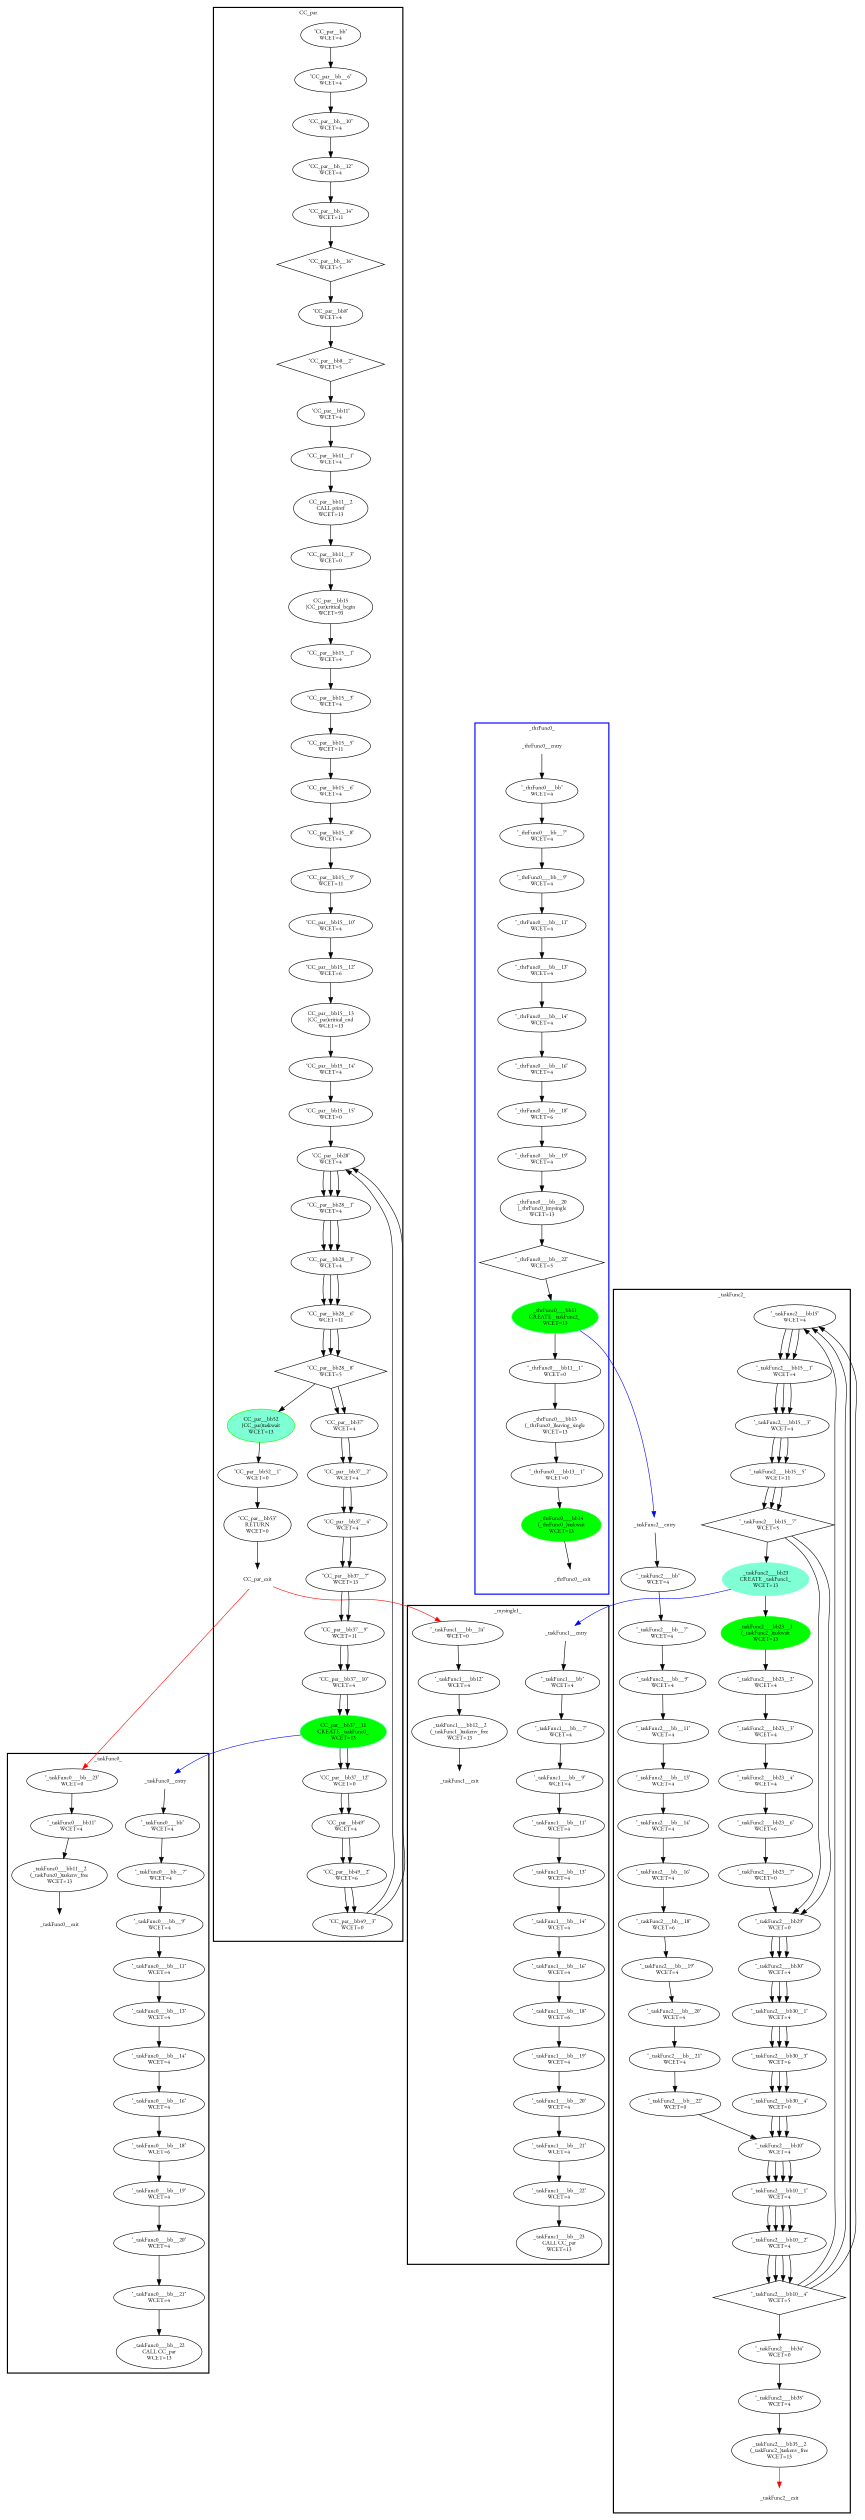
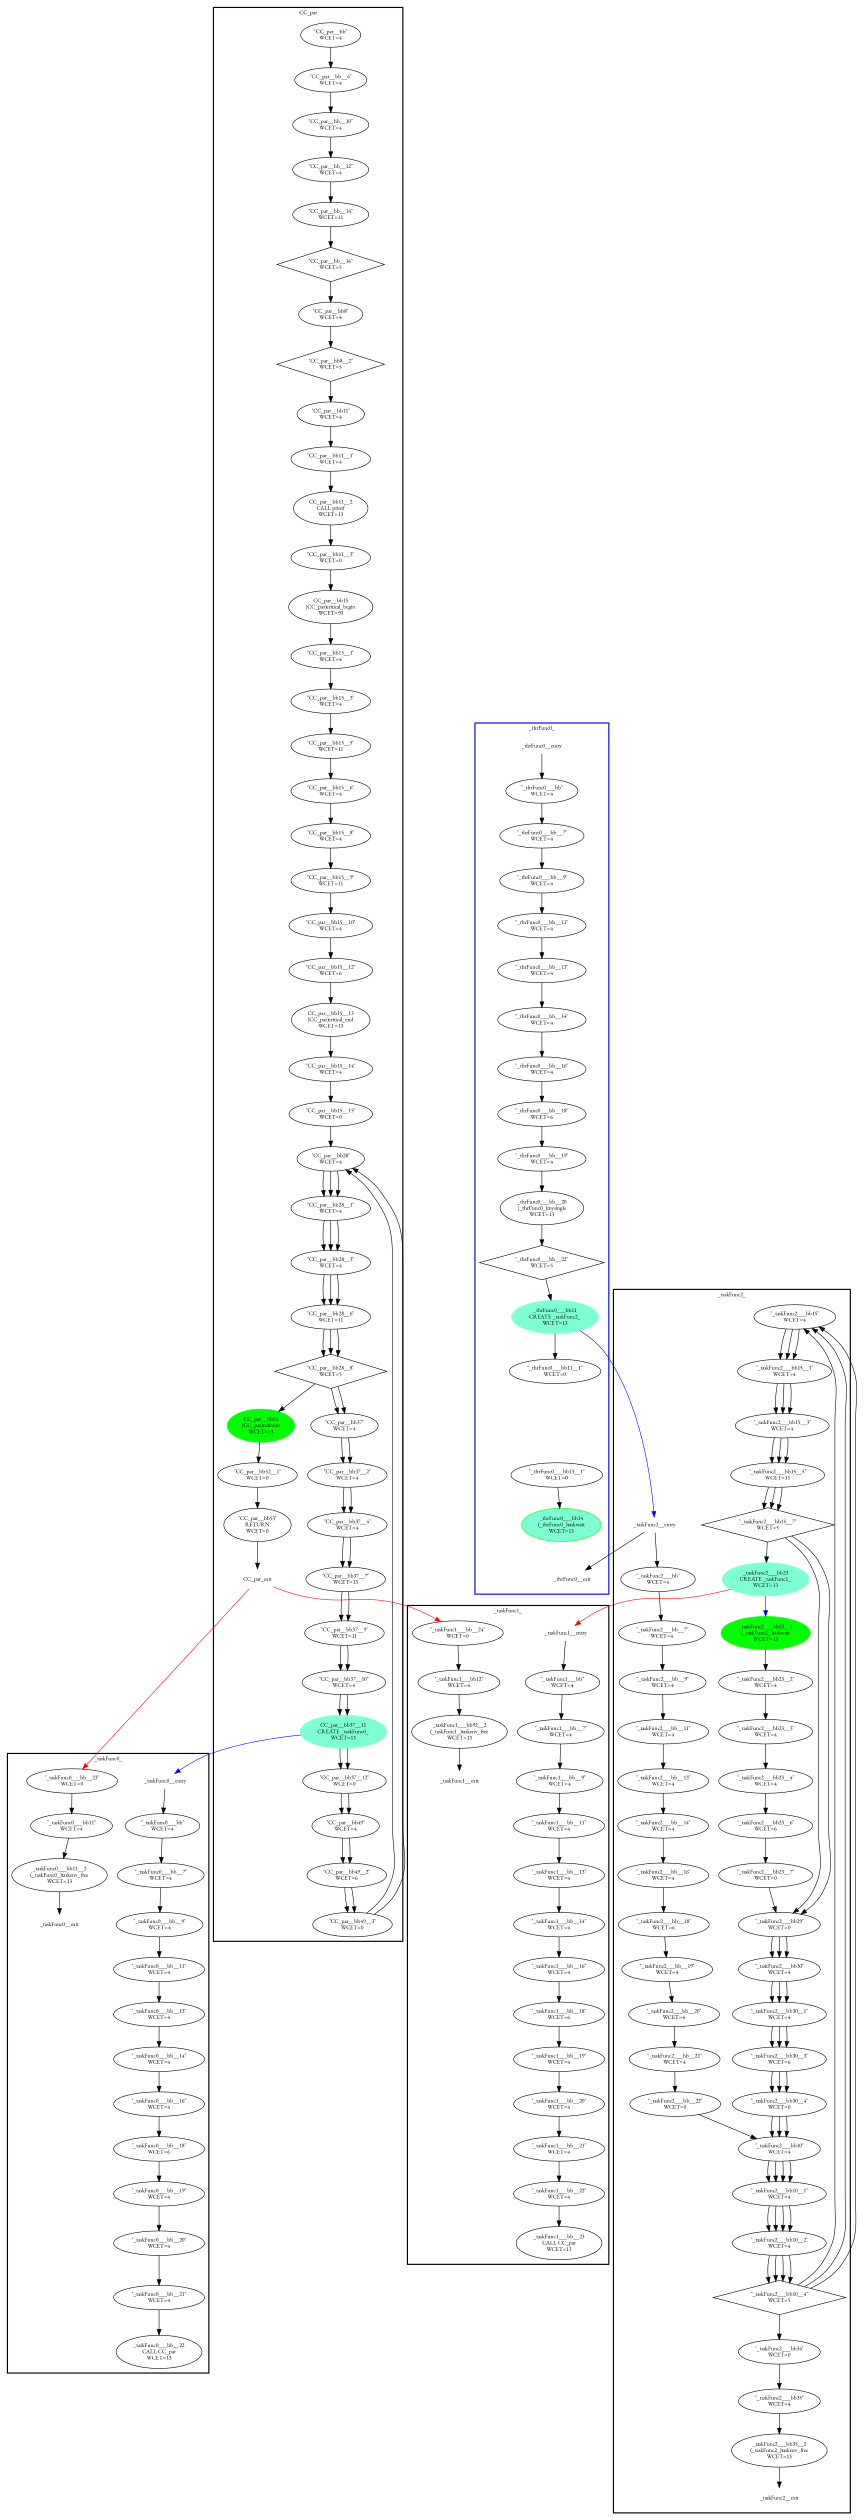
  digraph {
    fontname="EB Garamond"
    fontsize=10
    rankdir=TB
    node [fontname="EB Garamond" fontsize=10]
    edge [fontname="EB Garamond"]
-   n1 [color=green label="_thrFunc0___bb14\n(_thrFunc0_)taskwait\nWCET=13" style=filled width=0.01]
+   n1 [color=green label="_thrFunc0___bb14\n(_thrFunc0_)taskwait\nWCET=13" style=filled width=0.01 fillcolor=aquamarine]
    n2 [label="\"_thrFunc0___bb__13\"\nWCET=4" width=0.01]
    n3 [label="\"_thrFunc0___bb__7\"\nWCET=4" width=0.01]
    n4 [label="\"_thrFunc0___bb__16\"\nWCET=4" width=0.01]
    n5 [label="\"_thrFunc0___bb__14\"\nWCET=4" width=0.01]
    n6 [label="_thrFunc0___bb__20\n(_thrFunc0_)mysingle\nWCET=13" width=0.01]
    n7 [label="\"_thrFunc0___bb__22\"\nWCET=5" shape=diamond width=0.01]
    n8 [label="\"_thrFunc0___bb__9\"\nWCET=4" width=0.01]
    n9 [label="\"_thrFunc0___bb13__1\"\nWCET=0" width=0.01]
-   n10 [label="_thrFunc0___bb13\n(_thrFunc0_)leaving_single\nWCET=13" width=0.01]
    n11 [label="\"_thrFunc0___bb__19\"\nWCET=4" width=0.01]
    n12 [label="\"_thrFunc0___bb11__1\"\nWCET=0" width=0.01]
    n13 [color=white label=_thrFunc0__exit width=0.01]
    n14 [label="\"_thrFunc0___bb__18\"\nWCET=6" width=0.01]
    n15 [label="\"_thrFunc0___bb\"\nWCET=4" width=0.01]
-   n16 [color=aquamarine label="_thrFunc0___bb11\nCREATE _taskFunc2_\nWCET=13" style=filled width=0.01 fillcolor=green]
+   n16 [color=aquamarine label="_thrFunc0___bb11\nCREATE _taskFunc2_\nWCET=13" style=filled width=0.01]
    n17 [color=white height=0.01 label=_thrFunc0__entry width=0.01]
    n18 [label="\"_thrFunc0___bb__11\"\nWCET=4" width=0.01]
    n19 [label="\"_taskFunc2___bb15\"\nWCET=4" width=0.01]
    n20 [label="\"_taskFunc2___bb15__7\"\nWCET=5" shape=diamond width=0.01]
    n21 [label="\"_taskFunc2___bb\"\nWCET=4" width=0.01]
    n22 [label="\"_taskFunc2___bb10\"\nWCET=4" width=0.01]
    n23 [label="\"_taskFunc2___bb23__3\"\nWCET=4" width=0.01]
    n24 [label="\"_taskFunc2___bb30__1\"\nWCET=4" width=0.01]
    n25 [label="\"_taskFunc2___bb35\"\nWCET=4" width=0.01]
    n26 [label="\"_taskFunc2___bb15__5\"\nWCET=11" width=0.01]
    n27 [label="\"_taskFunc2___bb23__4\"\nWCET=4" width=0.01]
    n28 [color=white label=_taskFunc2__exit width=0.01]
    n29 [label="\"_taskFunc2___bb__7\"\nWCET=4" width=0.01]
    n30 [label="\"_taskFunc2___bb10__1\"\nWCET=4" width=0.01]
    n31 [label="\"_taskFunc2___bb__21\"\nWCET=4" width=0.01]
    n32 [label="\"_taskFunc2___bb10__4\"\nWCET=5" shape=diamond width=0.01]
    n33 [label="\"_taskFunc2___bb29\"\nWCET=0" width=0.01]
    n34 [label="\"_taskFunc2___bb23__2\"\nWCET=4" width=0.01]
    n35 [label="\"_taskFunc2___bb15__1\"\nWCET=4" width=0.01]
    n36 [label="\"_taskFunc2___bb__11\"\nWCET=4" width=0.01]
    n37 [label="\"_taskFunc2___bb__9\"\nWCET=4" width=0.01]
    n38 [color=aquamarine label="_taskFunc2___bb23\nCREATE _taskFunc1_\nWCET=13" style=filled width=0.01]
    n39 [label="\"_taskFunc2___bb__16\"\nWCET=4" width=0.01]
    n40 [label="\"_taskFunc2___bb__20\"\nWCET=4" width=0.01]
    n41 [label="\"_taskFunc2___bb__22\"\nWCET=0" width=0.01]
    n42 [label="\"_taskFunc2___bb23__7\"\nWCET=0" width=0.01]
    n43 [label="\"_taskFunc2___bb23__6\"\nWCET=6" width=0.01]
    n44 [label="\"_taskFunc2___bb30\"\nWCET=4" width=0.01]
    n45 [label="_taskFunc2___bb35__2\n(_taskFunc2_)taskenv_free\nWCET=13" width=0.01]
    n46 [label="\"_taskFunc2___bb34\"\nWCET=0" width=0.01]
    n47 [label="\"_taskFunc2___bb__13\"\nWCET=4" width=0.01]
    n48 [color=white height=0.01 label=_taskFunc2__entry width=0.01]
    n49 [label="\"_taskFunc2___bb15__3\"\nWCET=4" width=0.01]
    n50 [label="\"_taskFunc2___bb10__2\"\nWCET=4" width=0.01]
    n51 [label="\"_taskFunc2___bb30__4\"\nWCET=0" width=0.01]
    n52 [label="\"_taskFunc2___bb__14\"\nWCET=4" width=0.01]
    n53 [label="\"_taskFunc2___bb__18\"\nWCET=6" width=0.01]
    n54 [label="\"_taskFunc2___bb30__3\"\nWCET=6" width=0.01]
    n55 [color=green label="_taskFunc2___bb23__1\n(_taskFunc2_)taskwait\nWCET=13" style=filled width=0.01]
    n56 [label="\"_taskFunc2___bb__19\"\nWCET=4" width=0.01]
    n57 [label="_taskFunc1___bb__23\nCALL CC_par\nWCET=13" width=0.01]
    n58 [label="\"_taskFunc1___bb__9\"\nWCET=4" width=0.01]
    n59 [color=white label=_taskFunc1__exit width=0.01]
    n60 [label="\"_taskFunc1___bb__16\"\nWCET=4" width=0.01]
    n61 [label="\"_taskFunc1___bb__14\"\nWCET=4" width=0.01]
    n62 [label="\"_taskFunc1___bb__18\"\nWCET=6" width=0.01]
    n63 [label="\"_taskFunc1___bb__19\"\nWCET=4" width=0.01]
    n64 [label="\"_taskFunc1___bb__20\"\nWCET=4" width=0.01]
    n65 [label="\"_taskFunc1___bb__24\"\nWCET=0" width=0.01]
    n66 [label="\"_taskFunc1___bb__13\"\nWCET=4" width=0.01]
    n67 [label="\"_taskFunc1___bb__21\"\nWCET=4" width=0.01]
    n68 [label="\"_taskFunc1___bb12\"\nWCET=4" width=0.01]
-   n69 [label="_taskFunc1___bb12__2\n(_taskFunc1_)taskenv_free\nWCET=13" width=0.01]
+   n69 [label="_taskFunc1___bb92__2\n(_taskFunc1_)taskenv_free\nWCET=13" width=0.01]
    n70 [label="\"_taskFunc1___bb__11\"\nWCET=4" width=0.01]
    n71 [color=white height=0.01 label=_taskFunc1__entry width=0.01]
    n72 [label="\"_taskFunc1___bb__7\"\nWCET=4" width=0.01]
    n73 [label="\"_taskFunc1___bb__22\"\nWCET=4" width=0.01]
    n74 [label="\"_taskFunc1___bb\"\nWCET=4" width=0.01]
    n75 [label="\"CC_par__bb15__1\"\nWCET=4" width=0.01]
    n76 [label="\"CC_par__bb28__6\"\nWCET=11" width=0.01]
    n77 [label="\"CC_par__bb37__10\"\nWCET=4" width=0.01]
    n78 [label="\"CC_par__bb11__3\"\nWCET=0" width=0.01]
    n79 [label="\"CC_par__bb15__15\"\nWCET=0" width=0.01]
    n80 [label="\"CC_par__bb15__5\"\nWCET=11" width=0.01]
    n81 [label="\"CC_par__bb49__3\"\nWCET=0" width=0.01]
-   n82 [color=aquamarine label="CC_par__bb37__11\nCREATE _taskFunc0_\nWCET=13" style=filled width=0.01 fillcolor=green]
+   n82 [color=aquamarine label="CC_par__bb37__11\nCREATE _taskFunc0_\nWCET=13" style=filled width=0.01]
    n83 [label="\"CC_par__bb15__8\"\nWCET=4" width=0.01]
    n84 [label="CC_par__bb15\n(CC_par)critical_begin\nWCET=93" width=0.01]
    n85 [label="\"CC_par__bb37__12\"\nWCET=0" width=0.01]
-   n86 [color=green label="CC_par__bb52\n(CC_par)taskwait\nWCET=13" style=filled width=0.01 fillcolor=aquamarine]
+   n86 [color=green label="CC_par__bb52\n(CC_par)taskwait\nWCET=13" style=filled width=0.01]
    n87 [label="\"CC_par__bb28__1\"\nWCET=4" width=0.01]
    n88 [label="\"CC_par__bb53\"\nRETURN\nWCET=0" width=0.01]
    n89 [label="\"CC_par__bb15__10\"\nWCET=4" width=0.01]
    n90 [label="\"CC_par__bb37__9\"\nWCET=11" width=0.01]
    n91 [label="\"CC_par__bb11__1\"\nWCET=4" width=0.01]
    n92 [label="CC_par__bb11__2\nCALL printf\nWCET=13" width=0.01]
    n93 [color=white label=CC_par_exit width=0.01]
    n94 [label="\"CC_par__bb__6\"\nWCET=4" width=0.01]
    n95 [label="\"CC_par__bb28__8\"\nWCET=5" shape=diamond width=0.01]
    n96 [label="\"CC_par__bb37__2\"\nWCET=4" width=0.01]
    n97 [label="\"CC_par__bb__10\"\nWCET=4" width=0.01]
    n98 [label="\"CC_par__bb8\"\nWCET=4" width=0.01]
    n99 [label="\"CC_par__bb15__12\"\nWCET=6" width=0.01]
    n100 [label="\"CC_par__bb37__4\"\nWCET=4" width=0.01]
    n101 [label="\"CC_par__bb15__6\"\nWCET=4" width=0.01]
    n102 [label="\"CC_par__bb15__14\"\nWCET=4" width=0.01]
    n103 [label="\"CC_par__bb15__9\"\nWCET=11" width=0.01]
    n104 [label="\"CC_par__bb__14\"\nWCET=11" width=0.01]
    n105 [label="\"CC_par__bb__16\"\nWCET=5" shape=diamond width=0.01]
    n106 [label="\"CC_par__bb37__7\"\nWCET=13" width=0.01]
    n107 [label="\"CC_par__bb37\"\nWCET=4" width=0.01]
    n108 [label="\"CC_par__bb52__1\"\nWCET=0" width=0.01]
    n109 [label="\"CC_par__bb\"\nWCET=4" width=0.01]
    n110 [label="\"CC_par__bb28__3\"\nWCET=4" width=0.01]
    n111 [label="\"CC_par__bb49\"\nWCET=4" width=0.01]
    n112 [label="\"CC_par__bb28\"\nWCET=4" width=0.01]
    n113 [label="\"CC_par__bb__12\"\nWCET=4" width=0.01]
    n114 [label="\"CC_par__bb49__2\"\nWCET=6" width=0.01]
    n115 [label="\"CC_par__bb11\"\nWCET=4" width=0.01]
    n116 [label="\"CC_par__bb15__3\"\nWCET=4" width=0.01]
    n117 [label="CC_par__bb15__13\n(CC_par)critical_end\nWCET=13" width=0.01]
    n118 [label="\"CC_par__bb8__2\"\nWCET=5" shape=diamond width=0.01]
    n119 [label="\"_taskFunc0___bb__19\"\nWCET=4" width=0.01]
    n120 [label="\"_taskFunc0___bb__18\"\nWCET=6" width=0.01]
    n121 [label="\"_taskFunc0___bb__7\"\nWCET=4" width=0.01]
    n122 [label="\"_taskFunc0___bb__9\"\nWCET=4" width=0.01]
    n123 [label="\"_taskFunc0___bb__21\"\nWCET=4" width=0.01]
    n124 [label="\"_taskFunc0___bb\"\nWCET=4" width=0.01]
    n125 [color=white height=0.01 label=_taskFunc0__entry width=0.01]
    n126 [label="_taskFunc0___bb__22\nCALL CC_par\nWCET=13" width=0.01]
    n127 [color=white label=_taskFunc0__exit width=0.01]
    n128 [label="\"_taskFunc0___bb__13\"\nWCET=4" width=0.01]
    n129 [label="\"_taskFunc0___bb__20\"\nWCET=4" width=0.01]
    n130 [label="_taskFunc0___bb11__2\n(_taskFunc0_)taskenv_free\nWCET=13" width=0.01]
    n131 [label="\"_taskFunc0___bb__23\"\nWCET=0" width=0.01]
    n132 [label="\"_taskFunc0___bb__11\"\nWCET=4" width=0.01]
    n133 [label="\"_taskFunc0___bb11\"\nWCET=4" width=0.01]
    n134 [label="\"_taskFunc0___bb__14\"\nWCET=4" width=0.01]
    n135 [label="\"_taskFunc0___bb__16\"\nWCET=4" width=0.01]
    subgraph cluster_1 {
      color=blue
      label=_thrFunc0_
      style=bold
      n1
      n2
      n3
      n4
      n5
      n6
      n7
      n8
      n9
-     n10
      n11
      n12
      n13
      n14
      n15
      n16
      n17
      n18
    }
    subgraph cluster_2 {
      label=_taskFunc2_
      style=bold
      n19
      n20
      n21
      n22
      n23
      n24
      n25
      n26
      n27
      n28
      n29
      n30
      n31
      n32
      n33
      n34
      n35
      n36
      n37
      n38
      n39
      n40
      n41
      n42
      n43
      n44
      n45
      n46
      n47
      n48
      n49
      n50
      n51
      n52
      n53
      n54
      n55
      n56
    }
    subgraph cluster_3 {
-     label=_mysingle1_
+     label=_taskFunc1_
      style=bold
      n57
      n58
      n59
      n60
      n61
      n62
      n63
      n64
      n65
      n66
      n67
      n68
      n69
      n70
      n71
      n72
      n73
      n74
    }
    subgraph cluster_4 {
      label=CC_par
      style=bold
      n75
      n76
      n77
      n78
      n79
      n80
      n81
      n82
      n83
      n84
      n85
      n86
      n87
      n88
      n89
      n90
      n91
      n92
      n93
      n94
      n95
      n96
      n97
      n98
      n99
      n100
      n101
      n102
      n103
      n104
      n105
      n106
      n107
      n108
      n109
      n110
      n111
      n112
      n113
      n114
      n115
      n116
      n117
      n118
    }
    subgraph cluster_5 {
      label=_taskFunc0_
      style=bold
      n119
      n120
      n121
      n122
      n123
      n124
      n125
      n126
      n127
      n128
      n129
      n130
      n131
      n132
      n133
      n134
      n135
    }
-   n1 -> n13
+   n48 -> n13
    n2 -> n5
    n3 -> n8
    n4 -> n14
    n5 -> n4
    n6 -> n7
    n7 -> n16
    n8 -> n18
    n9 -> n1
-   n10 -> n9
    n11 -> n6
-   n12 -> n10
    n14 -> n11
    n15 -> n3
    n16 -> n12
    n16 -> n48 [color=blue]
    n17 -> n15
    n18 -> n2
    n19 -> n35
    n19 -> n35
    n19 -> n35
    n20 -> n33
    n20 -> n33
    n20 -> n38
    n21 -> n29
    n22 -> n30
    n22 -> n30
    n22 -> n30
    n22 -> n30
    n23 -> n27
    n24 -> n54
    n24 -> n54
    n24 -> n54
    n25 -> n45
    n26 -> n20
    n26 -> n20
    n26 -> n20
    n27 -> n43
    n29 -> n37
    n30 -> n50
    n30 -> n50
    n30 -> n50
    n30 -> n50
    n31 -> n41
    n32 -> n19
    n32 -> n19
    n32 -> n19
    n32 -> n46
    n33 -> n44
    n33 -> n44
    n33 -> n44
    n34 -> n23
    n35 -> n49
    n35 -> n49
    n35 -> n49
    n36 -> n47
    n37 -> n36
-   n38 -> n55
-   n38 -> n71 [color=blue]
+   n38 -> n55 [color=blue]
+   n38 -> n71 [color=red]
    n39 -> n53
    n40 -> n31
    n41 -> n22
    n42 -> n33
    n43 -> n42
    n44 -> n24
    n44 -> n24
    n44 -> n24
-   n45 -> n28 [color=red]
+   n45 -> n28
    n46 -> n25
    n47 -> n52
    n48 -> n21
    n49 -> n26
    n49 -> n26
    n49 -> n26
    n50 -> n32
    n50 -> n32
    n50 -> n32
    n50 -> n32
    n51 -> n22
    n51 -> n22
    n51 -> n22
    n52 -> n39
    n53 -> n56
    n54 -> n51
    n54 -> n51
    n54 -> n51
    n55 -> n34
    n56 -> n40
    n58 -> n70
    n60 -> n62
    n61 -> n60
    n62 -> n63
    n63 -> n64
    n64 -> n67
    n65 -> n68
    n66 -> n61
    n67 -> n73
    n68 -> n69
    n69 -> n59
    n70 -> n66
    n71 -> n74
    n72 -> n58
    n73 -> n57
    n74 -> n72
    n75 -> n116
    n76 -> n95
    n76 -> n95
    n76 -> n95
    n77 -> n82
    n77 -> n82
    n78 -> n84
    n79 -> n112
    n80 -> n101
    n81 -> n112
    n81 -> n112
    n82 -> n85
    n82 -> n85
    n82 -> n125 [color=blue]
    n83 -> n103
    n84 -> n75
    n85 -> n111
    n85 -> n111
    n86 -> n108
    n87 -> n110
    n87 -> n110
    n87 -> n110
    n88 -> n93
    n89 -> n99
    n90 -> n77
    n90 -> n77
    n91 -> n92
    n92 -> n78
    n93 -> n65 [color=red]
    n93 -> n131 [color=red]
    n94 -> n97
    n95 -> n86
    n95 -> n107
    n95 -> n107
    n96 -> n100
    n96 -> n100
    n97 -> n113
    n98 -> n118
    n99 -> n117
    n100 -> n106
    n100 -> n106
    n101 -> n83
    n102 -> n79
    n103 -> n89
    n104 -> n105
    n105 -> n98
    n106 -> n90
    n106 -> n90
    n107 -> n96
    n107 -> n96
    n108 -> n88
    n109 -> n94
    n110 -> n76
    n110 -> n76
    n110 -> n76
    n111 -> n114
    n111 -> n114
    n112 -> n87
    n112 -> n87
    n112 -> n87
    n113 -> n104
    n114 -> n81
    n114 -> n81
    n115 -> n91
    n116 -> n80
    n117 -> n102
    n118 -> n115
    n119 -> n129
    n120 -> n119
    n121 -> n122
    n122 -> n132
    n123 -> n126
    n124 -> n121
    n125 -> n124
    n128 -> n134
    n129 -> n123
    n130 -> n127
    n131 -> n133
    n132 -> n128
    n133 -> n130
    n134 -> n135
    n135 -> n120
  }
